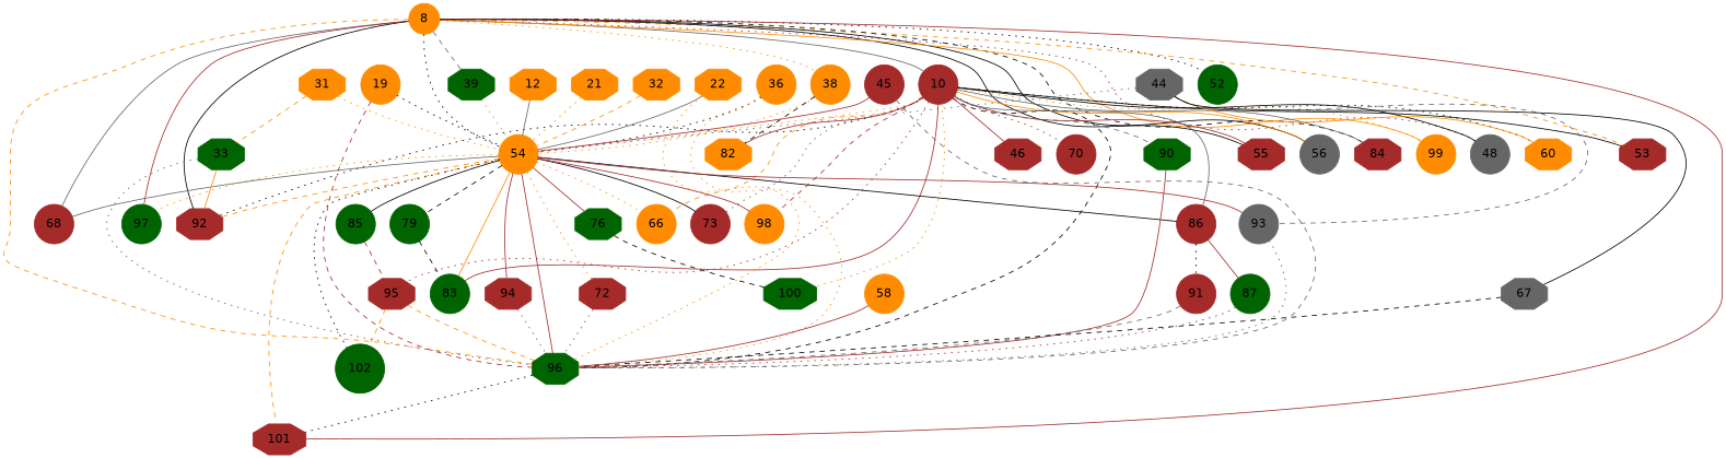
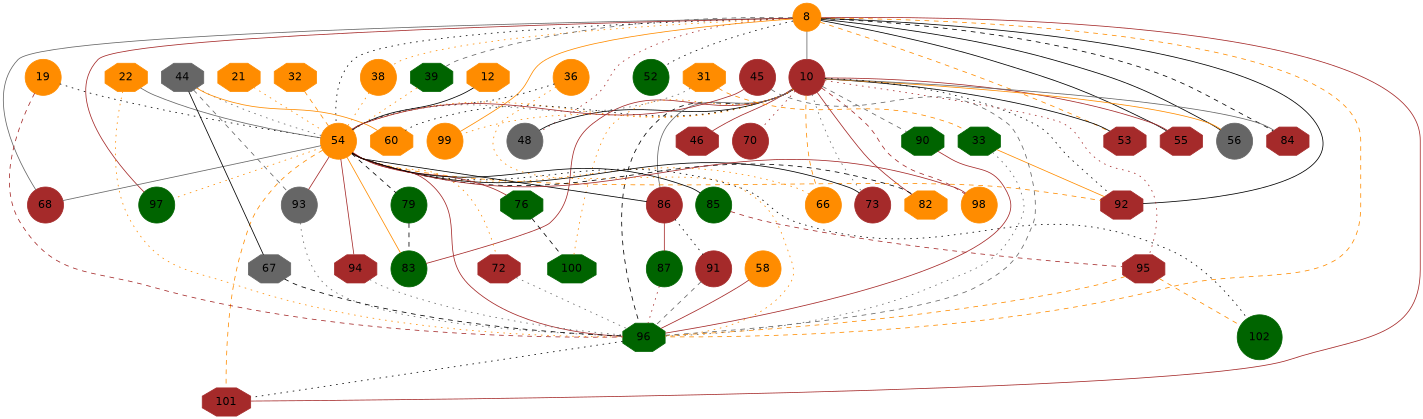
  graph {
    fontname="DejaVu Sans"
    node [color=darkorange fontname="DejaVu Sans" shape=circle style=filled]
    edge [color=darkorange fontname="DejaVu Sans" style=solid]
    8 [super="+4"]
    10 [color=brown super="+5"]
    38
    39 [color=darkgreen shape=octagon]
    48 [color=gray40]
    52 [color=darkgreen]
    53 [color=brown shape=octagon super="+47"]
    54 [super="+25+3+7"]
    55 [color=brown shape=octagon]
    56 [color=gray40]
    68 [color=brown]
    84 [color=brown shape=octagon]
    92 [color=brown shape=octagon super="+78+77"]
    96 [color=darkgreen shape=octagon super="+27+9+81"]
    97 [color=darkgreen super="+23"]
    99 [super="+37"]
    101 [color=brown shape=octagon super="+88+74"]
    46 [color=brown shape=octagon]
    60 [shape=octagon super="+50"]
    66
    70 [color=brown]
    73 [color=brown]
    82 [shape=octagon]
    83 [color=darkgreen super="+71+80"]
    86 [color=brown super="+41+61"]
    90 [color=darkgreen shape=octagon super="+30"]
    95 [color=brown shape=octagon super="+17+20+89+59"]
    98
    100 [color=darkgreen shape=octagon]
    93 [color=gray40 super="+18+63"]
    72 [color=brown shape=octagon]
    76 [color=darkgreen shape=octagon super="+69"]
    79 [color=darkgreen]
    85 [color=darkgreen]
    94 [color=brown shape=octagon]
    102 [color=darkgreen]
    87 [color=darkgreen]
    91 [color=brown]
    12 [shape=octagon]
    19
    21 [shape=octagon]
    22 [shape=octagon]
    31 [shape=octagon super="+11"]
    33 [color=darkgreen shape=octagon super="+24"]
    32 [shape=octagon]
    36
    44 [color=gray40 shape=octagon super="+29"]
    67 [color=gray40 shape=octagon]
    45 [color=brown]
    58
    8 -- 10 [color=gray40 weight=6]
    8 -- 38 [style=dotted]
    8 -- 39 [color=gray40 style=dashed]
    8 -- 48 [color=brown style=dotted]
    8 -- 52 [color=black style=dotted]
    8 -- 53 [style=dashed]
    8 -- 54 [color=black style=dotted weight=10]
    8 -- 55 [color=black]
    8 -- 56 [color=black]
    8 -- 68 [color=gray40]
    8 -- 84 [color=black style=dashed]
    8 -- 92 [color=black]
    8 -- 96 [style=dashed weight=8]
    8 -- 97 [color=brown weight=2]
    8 -- 99
    8 -- 101 [color=brown]
    10 -- 48 [color=black]
    10 -- 53 [color=black weight=3]
    10 -- 54 [style=dotted weight=6]
    10 -- 55 [color=brown]
    10 -- 56
    10 -- 84 [color=gray40]
    10 -- 92 [color=black style=dotted weight=3]
    10 -- 96 [color=black style=dashed weight=7]
    10 -- 99 [style=dotted weight=2]
    10 -- 46 [color=brown weight=2]
    10 -- 60 [color=black style=dotted weight=2]
    10 -- 66 [style=dashed]
    10 -- 70 [color=brown style=dotted weight=2]
    10 -- 73 [color=gray40 style=dotted]
    10 -- 82 [color=brown]
    10 -- 83 [color=brown weight=4]
    10 -- 86 [color=gray40]
    10 -- 90 [color=gray40 style=dashed weight=2]
    10 -- 95 [color=brown style=dotted weight=4]
    10 -- 98 [color=brown style=dashed]
    10 -- 100 [style=dotted]
    38 -- 54 [style=dotted]
    39 -- 54 [style=dotted]
    54 -- 68 [color=gray40]
    54 -- 92 [style=dashed weight=5]
    54 -- 96 [color=brown weight=6]
    54 -- 97 [style=dotted]
    54 -- 101 [style=dashed weight=3]
    54 -- 66 [style=dotted]
    54 -- 73 [color=black]
-   38 -- 82 [color=black style=dashed]
+   54 -- 82 [color=black style=dashed]
    54 -- 83 [weight=2]
    54 -- 86 [color=black weight=3]
    54 -- 98 [color=brown]
    54 -- 93 [color=brown weight=2]
    54 -- 72 [style=dotted]
    54 -- 76 [color=brown weight=5]
    54 -- 79 [color=black style=dashed]
    54 -- 85 [color=black]
    54 -- 94 [color=brown]
    54 -- 102 [color=black style=dotted]
    96 -- 101 [color=black style=dotted]
    86 -- 87 [color=brown]
    86 -- 91 [color=black style=dotted]
    90 -- 96 [color=brown]
    95 -- 96 [style=dashed weight=4]
    95 -- 102 [style=dashed]
    93 -- 96 [color=gray40 style=dotted]
    72 -- 96 [color=gray40 style=dotted]
    76 -- 100 [color=black style=dashed]
    79 -- 83 [color=black style=dashed]
    85 -- 95 [color=brown style=dashed]
    94 -- 96 [color=gray40 style=dotted]
    87 -- 96 [color=brown style=dotted]
    91 -- 96 [color=gray40 style=dashed]
-   12 -- 54 [color=gray40 weight=2]
+   12 -- 54 [color=black weight=2]
    19 -- 54 [color=black style=dotted]
    19 -- 96 [color=brown style=dashed]
    21 -- 54 [style=dotted weight=2]
    22 -- 54 [color=gray40]
    22 -- 96 [style=dotted]
-   31 -- 54 [style=dotted weight=3]
+   31 -- 54 [color=gray40 style=dotted weight=3]
    31 -- 33 [style=dashed]
    33 -- 92
    33 -- 96 [color=gray40 style=dotted]
    32 -- 54 [style=dashed weight=2]
    36 -- 54 [color=black style=dotted]
    36 -- 96 [style=dotted]
    44 -- 54 [color=gray40 style=dotted weight=3]
    44 -- 60
    44 -- 93 [color=gray40 style=dashed]
    44 -- 67 [color=black]
    67 -- 96 [color=black style=dashed]
    45 -- 54 [color=brown]
    45 -- 96 [color=gray40 style=dashed]
    58 -- 96 [color=brown weight=2]
  }
